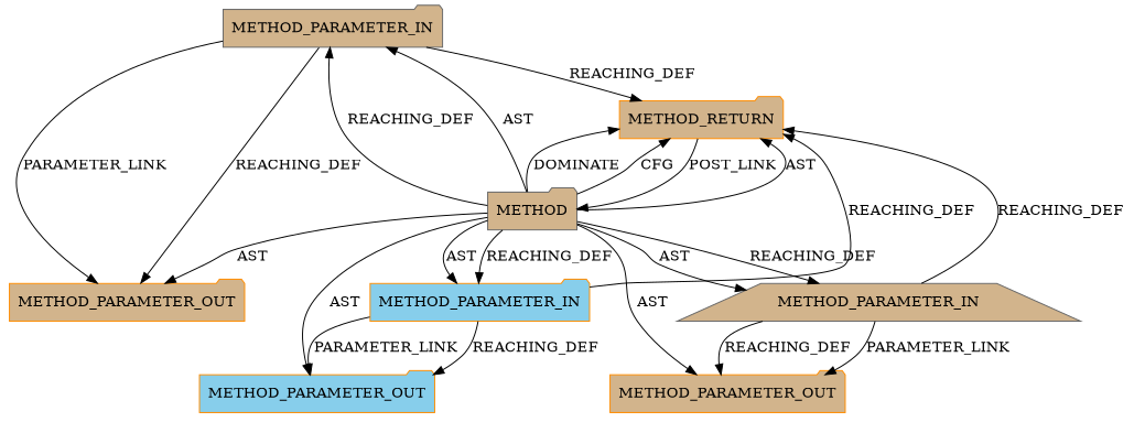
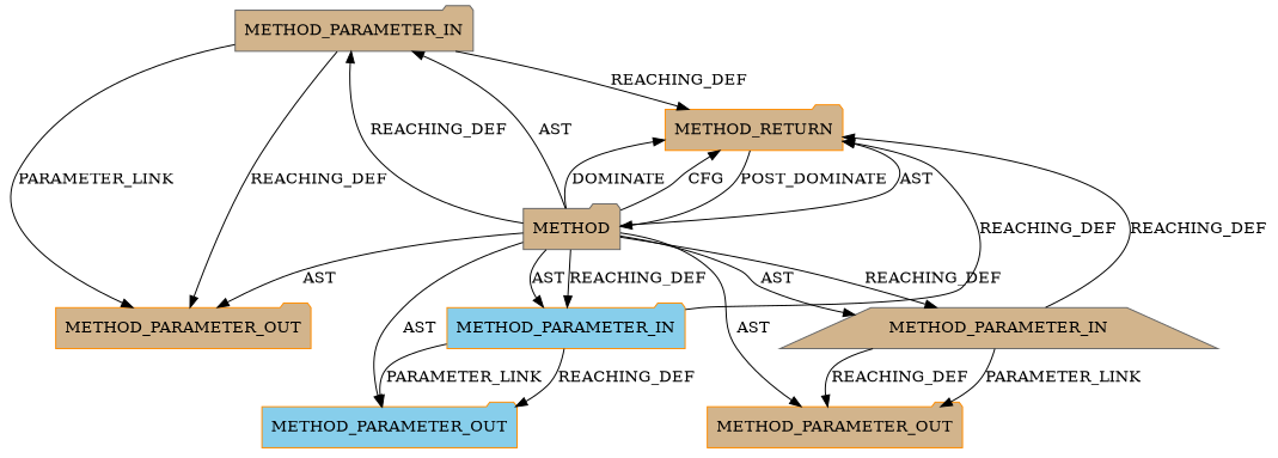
  digraph {
    node [CODE=p2 EVALUATION_STRATEGY=BY_VALUE IS_VARIADIC=false NAME=p2 ORDER=2 TYPE_FULL_NAME=ANY color=darkorange fillcolor=tan shape=folder style=filled]
    n1 [INDEX=2 label=METHOD_PARAMETER_OUT]
    n2 [INDEX=2 color=gray40 label=METHOD_PARAMETER_IN]
    n3 [CODE=RET label=METHOD_RETURN IS_VARIADIC="" NAME=""]
    n4 [AST_PARENT_FULL_NAME="<global>" AST_PARENT_TYPE=NAMESPACE_BLOCK CODE="<empty>" FILENAME="<empty>" FULL_NAME=crypto_alloc_aead IS_EXTERNAL=true NAME=crypto_alloc_aead ORDER=0 color=gray40 label=METHOD EVALUATION_STRATEGY="" IS_VARIADIC="" TYPE_FULL_NAME=""]
    n5 [CODE=p1 INDEX=1 NAME=p1 ORDER=1 fillcolor=skyblue label=METHOD_PARAMETER_IN]
    n6 [CODE=p1 INDEX=1 NAME=p1 ORDER=1 fillcolor=skyblue label=METHOD_PARAMETER_OUT]
    n7 [CODE=p3 INDEX=3 NAME=p3 ORDER=3 color=gray40 label=METHOD_PARAMETER_IN shape=trapezium]
    n8 [CODE=p3 INDEX=3 NAME=p3 ORDER=3 label=METHOD_PARAMETER_OUT]
    n2 -> n1 [label=PARAMETER_LINK]
    n2 -> n1 [VARIABLE=p2 label=REACHING_DEF]
    n2 -> n3 [VARIABLE=p2 label=REACHING_DEF]
-   n3 -> n4 [label=POST_LINK]
+   n3 -> n4 [label=POST_DOMINATE]
    n4 -> n1 [label=AST]
    n4 -> n2 [label=REACHING_DEF]
    n4 -> n2 [label=AST]
    n4 -> n3 [label=AST]
    n4 -> n3 [label=DOMINATE]
    n4 -> n3 [label=CFG]
    n4 -> n5 [label=REACHING_DEF]
    n4 -> n5 [label=AST]
    n4 -> n6 [label=AST]
    n4 -> n7 [label=REACHING_DEF]
    n4 -> n7 [label=AST]
    n4 -> n8 [label=AST]
    n5 -> n3 [VARIABLE=p1 label=REACHING_DEF]
    n5 -> n6 [VARIABLE=p1 label=REACHING_DEF]
    n5 -> n6 [label=PARAMETER_LINK]
    n7 -> n3 [VARIABLE=p3 label=REACHING_DEF]
    n7 -> n8 [label=PARAMETER_LINK]
    n7 -> n8 [VARIABLE=p3 label=REACHING_DEF]
  }
